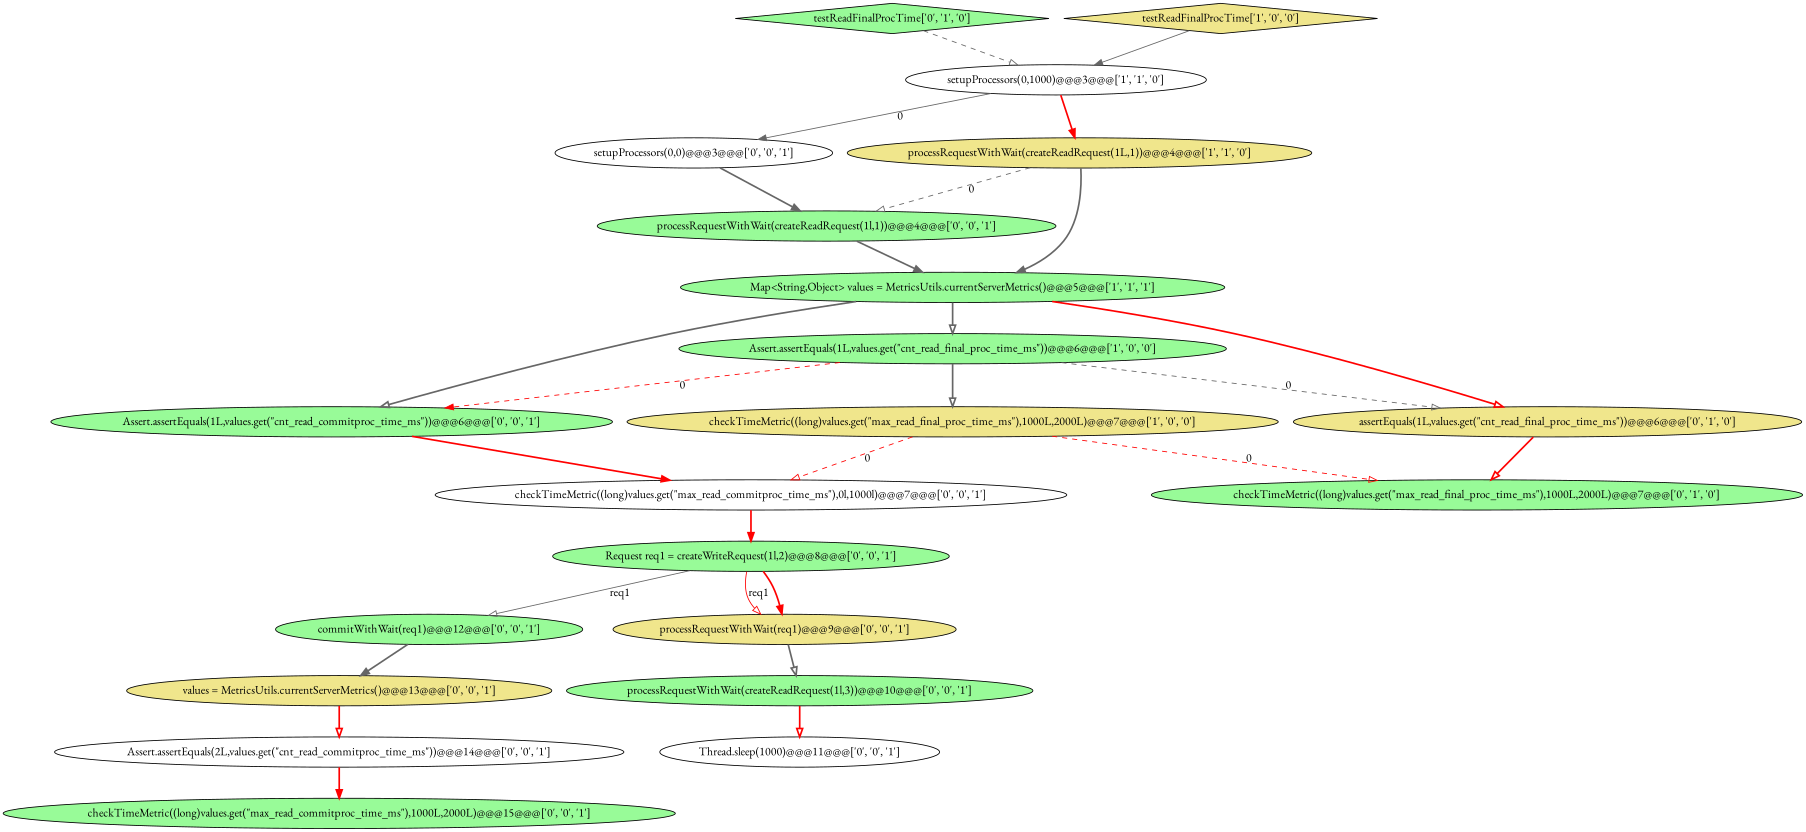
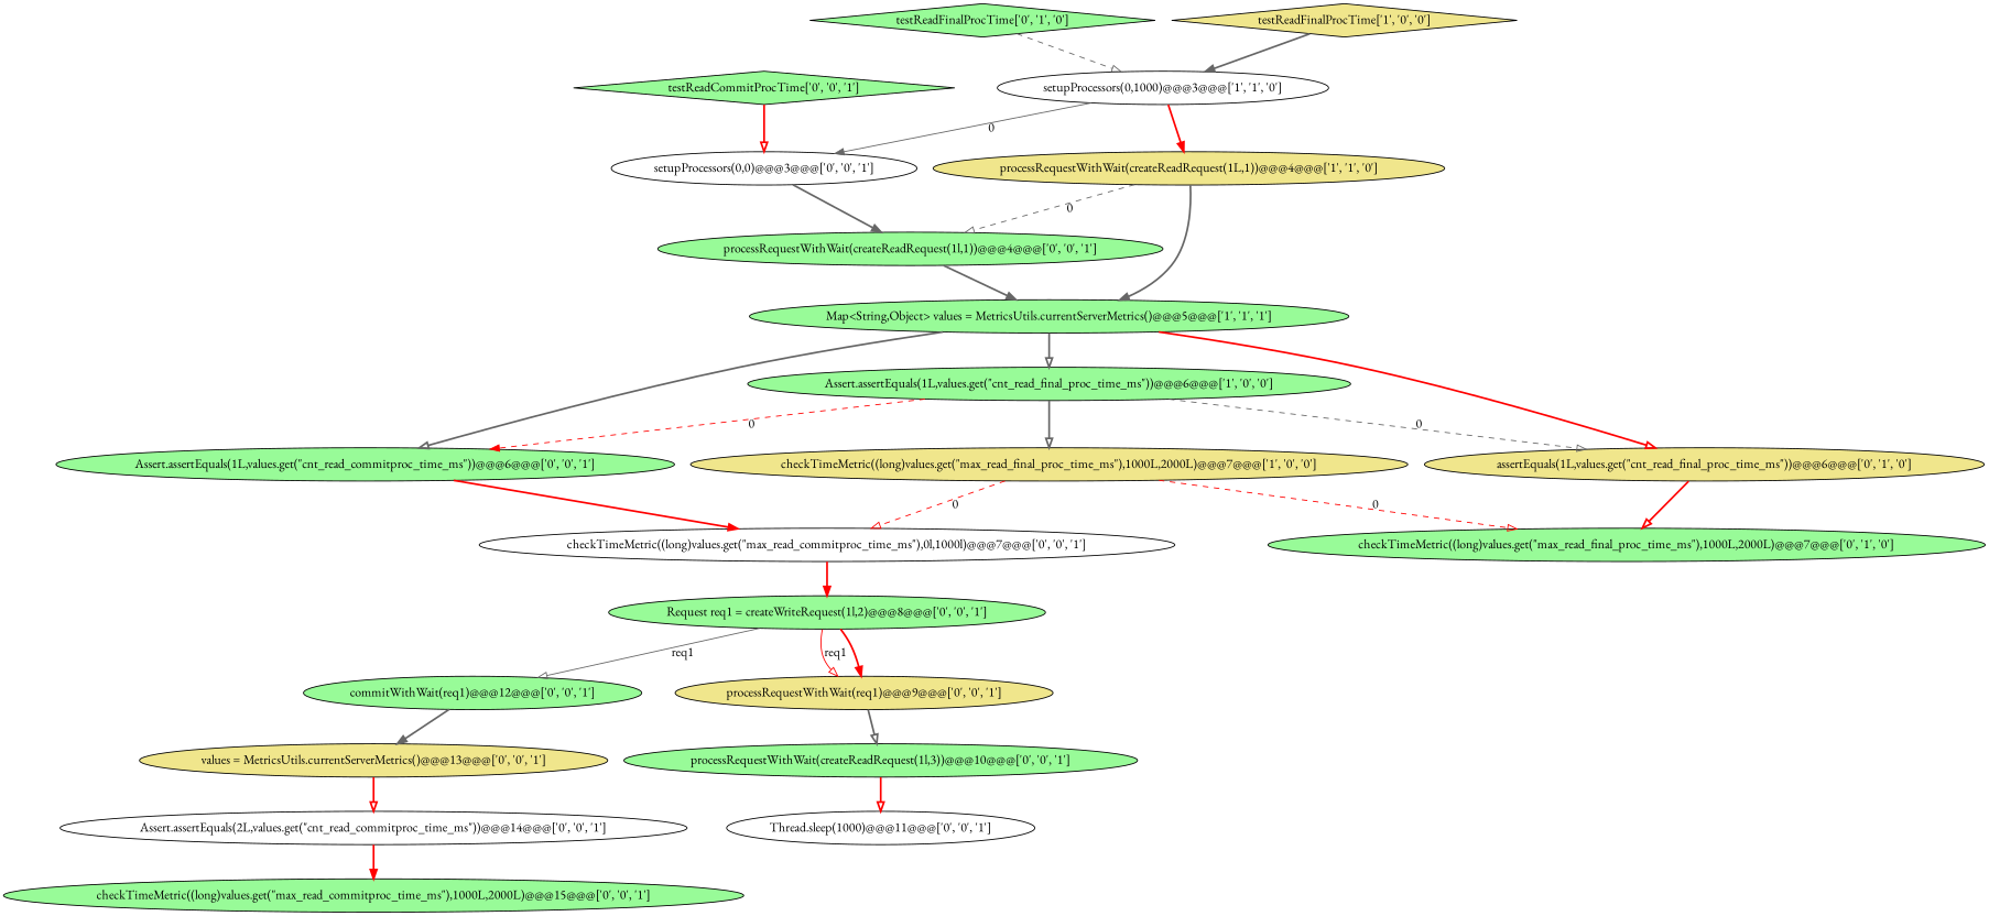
  digraph {
    fontname="EB Garamond"
    node [fillcolor=palegreen fontname="EB Garamond" shape=ellipse style=filled]
    edge [arrowhead=onormal color=gray40 fontname="EB Garamond" style=bold]
    n1 [fillcolor=khaki label="processRequestWithWait(createReadRequest(1L,1))@@@4@@@['1', '1', '0']"]
    n2 [label="Map<String,Object> values = MetricsUtils.currentServerMetrics()@@@5@@@['1', '1', '1']"]
    n3 [label="processRequestWithWait(createReadRequest(1l,1))@@@4@@@['0', '0', '1']"]
    n4 [label="Assert.assertEquals(1L,values.get(\"cnt_read_final_proc_time_ms\"))@@@6@@@['1', '0', '0']"]
    n5 [label="Assert.assertEquals(1L,values.get(\"cnt_read_commitproc_time_ms\"))@@@6@@@['0', '0', '1']"]
    n6 [fillcolor=khaki label="assertEquals(1L,values.get(\"cnt_read_final_proc_time_ms\"))@@@6@@@['0', '1', '0']"]
    n7 [label="checkTimeMetric((long)values.get(\"max_read_commitproc_time_ms\"),1000L,2000L)@@@15@@@['0', '0', '1']"]
    n8 [fillcolor=white label="Thread.sleep(1000)@@@11@@@['0', '0', '1']"]
    n9 [label="commitWithWait(req1)@@@12@@@['0', '0', '1']"]
    n10 [fillcolor=khaki label="values = MetricsUtils.currentServerMetrics()@@@13@@@['0', '0', '1']"]
    n11 [label="Request req1 = createWriteRequest(1l,2)@@@8@@@['0', '0', '1']"]
    n12 [fillcolor=khaki label="processRequestWithWait(req1)@@@9@@@['0', '0', '1']"]
    n13 [label="processRequestWithWait(createReadRequest(1l,3))@@@10@@@['0', '0', '1']"]
    n14 [fillcolor=khaki label="checkTimeMetric((long)values.get(\"max_read_final_proc_time_ms\"),1000L,2000L)@@@7@@@['1', '0', '0']"]
    n15 [label="checkTimeMetric((long)values.get(\"max_read_final_proc_time_ms\"),1000L,2000L)@@@7@@@['0', '1', '0']"]
    n16 [fillcolor=white label="checkTimeMetric((long)values.get(\"max_read_commitproc_time_ms\"),0l,1000l)@@@7@@@['0', '0', '1']"]
    n17 [fillcolor=white label="setupProcessors(0,0)@@@3@@@['0', '0', '1']"]
    n18 [fillcolor=white label="Assert.assertEquals(2L,values.get(\"cnt_read_commitproc_time_ms\"))@@@14@@@['0', '0', '1']"]
+   n19 [label="testReadCommitProcTime['0', '0', '1']" shape=diamond]
    n20 [label="testReadFinalProcTime['0', '1', '0']" shape=diamond]
    n21 [fillcolor=white label="setupProcessors(0,1000)@@@3@@@['1', '1', '0']"]
    n22 [fillcolor=khaki label="testReadFinalProcTime['1', '0', '0']" shape=diamond]
    n1 -> n2 [arrowhead=normal]
    n1 -> n3 [label=0 style=dashed]
    n2 -> n4
    n2 -> n5
    n2 -> n6 [color=red]
    n3 -> n2 [arrowhead=normal]
    n4 -> n5 [arrowhead=normal color=red label=0 style=dashed]
    n4 -> n6 [label=0 style=dashed]
    n4 -> n14
    n5 -> n16 [arrowhead=normal color=red]
    n6 -> n15 [color=red]
    n9 -> n10 [arrowhead=normal]
    n10 -> n18 [color=red]
    n11 -> n9 [label=req1 style=solid]
    n11 -> n12 [arrowhead=normal color=red]
    n11 -> n12 [color=red label=req1 style=solid]
    n12 -> n13
    n13 -> n8 [color=red]
    n14 -> n15 [color=red label=0 style=dashed]
    n14 -> n16 [color=red label=0 style=dashed]
    n16 -> n11 [arrowhead=normal color=red]
    n17 -> n3 [arrowhead=normal]
    n18 -> n7 [arrowhead=normal color=red]
+   n19 -> n17 [color=red]
    n20 -> n21 [style=dashed]
    n21 -> n1 [arrowhead=normal color=red]
    n21 -> n17 [arrowhead=normal label=0 style=solid]
-   n22 -> n21 [arrowhead=normal style=solid]
+   n22 -> n21 [arrowhead=normal]
  }
